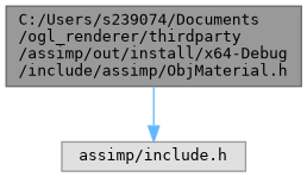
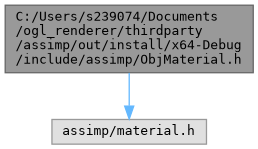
  digraph {
    node [fontname=Terminal fontsize=10 shape=box style=filled]
    n1 [color=gray40 fillcolor=grey60 fontcolor=black height=0.2 label="C:/Users/s239074/Documents\l/ogl_renderer/thirdparty\l/assimp/out/install/x64-Debug\l/include/assimp/ObjMaterial.h" width=0.4]
-   n2 [color=grey60 fillcolor="#E0E0E0" height=0.2 label="assimp/include.h" width=0.4]
+   n2 [color=grey60 fillcolor="#E0E0E0" height=0.2 label="assimp/material.h" width=0.4]
    n1 -> n2 [color=steelblue1 fontname=Terminal fontsize=10 labelfontname=Helvetica labelfontsize=10 style=solid]
  }
